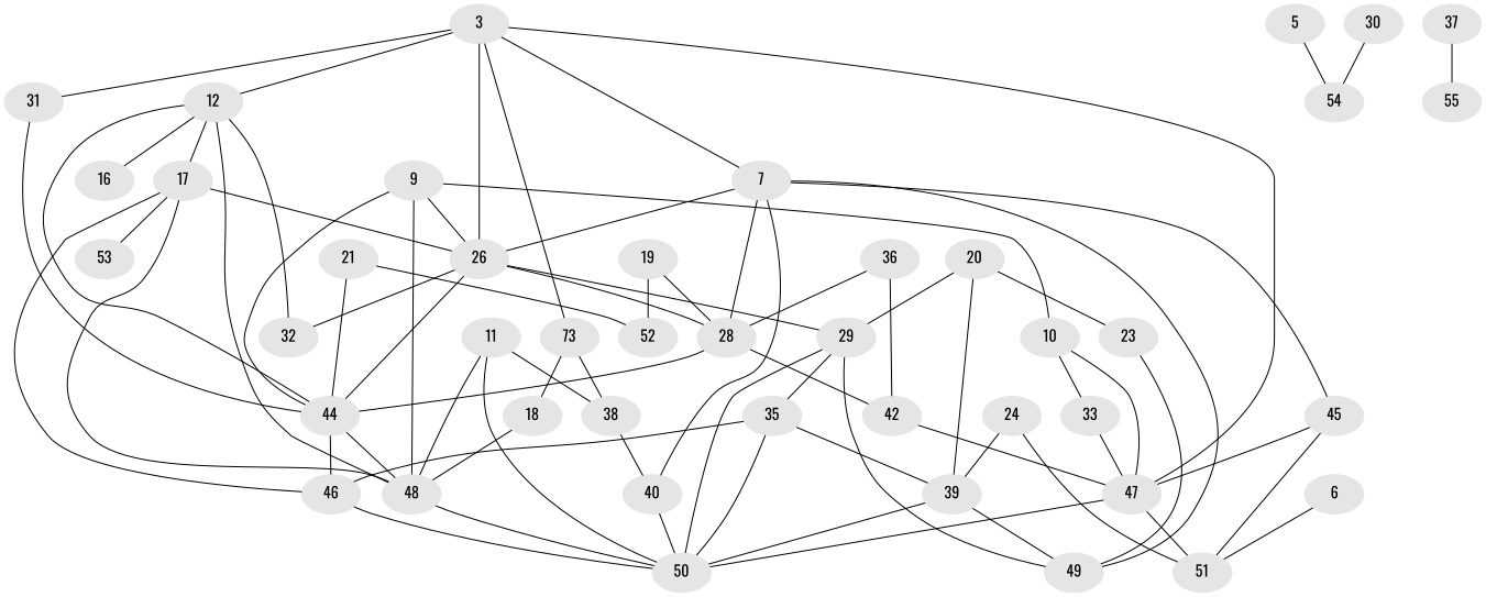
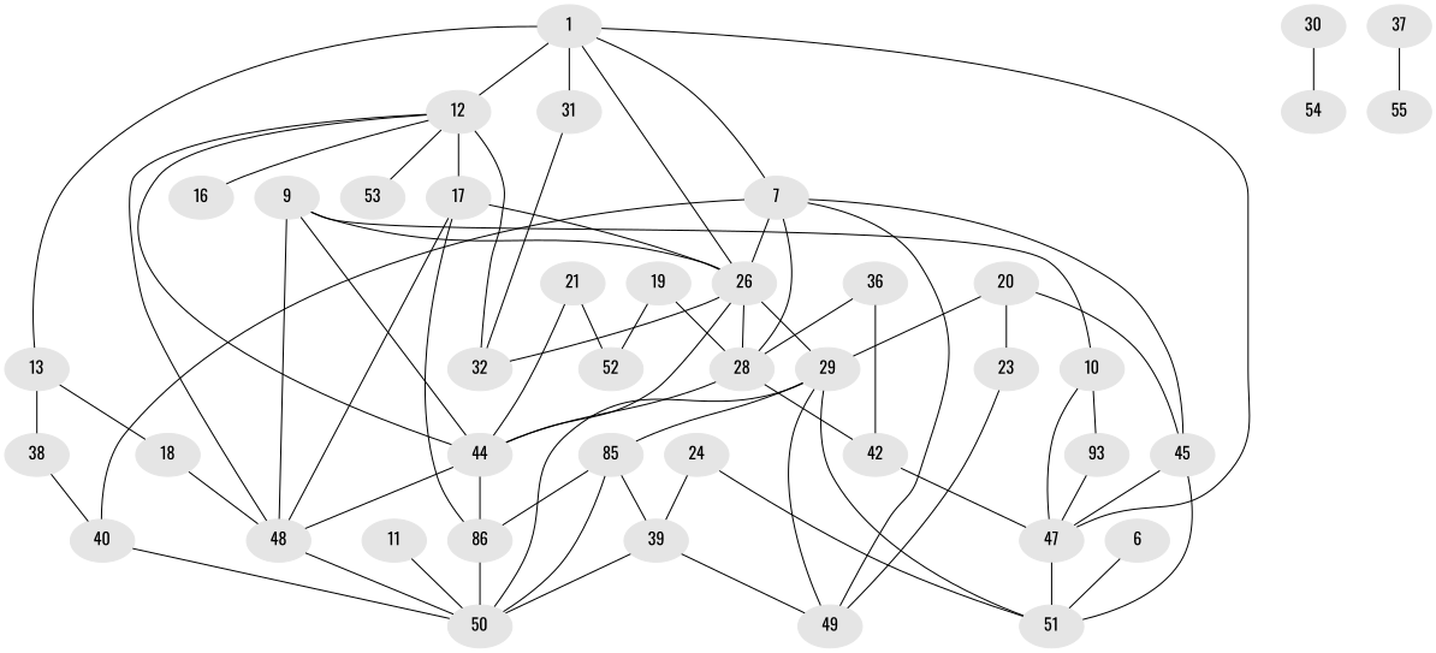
  graph {
    fontname=Oswald
    node [color=gray90 fontname=Oswald style=filled]
    edge [fontname=Oswald weight=1.0]
-   3
+   3 [label=1]
    7
    12
-   13 [label=73]
+   13
    26
    31
    47
    28
    40
    45
    49
    44
    48
    16
    17
    32
    38
    18
    29
    51
    50
-   5
    54
    6
    42
    9
    10
-   33
-   46
+   33 [label=93]
+   46 [label=86]
    11
    53
    19
    52
    20
    23
-   35
+   35 [label=85]
    21
    24
    39
    30
    36
    37
    55
    3 -- 7
    3 -- 12 [weight=2.0]
    3 -- 13
    3 -- 26
    3 -- 31
    3 -- 47
    7 -- 26
    7 -- 28
    7 -- 40
    7 -- 45
    7 -- 49
    12 -- 44
    12 -- 48
    12 -- 16
    12 -- 17 [weight=2.0]
    12 -- 32
    13 -- 38
    13 -- 18
    26 -- 28
    26 -- 44 [weight=2.0]
    26 -- 32
    26 -- 29 [weight=3.0]
-   31 -- 44
+   31 -- 32
    47 -- 51
-   47 -- 50
    28 -- 44
    28 -- 42
    40 -- 50
    45 -- 47
    45 -- 51
    44 -- 48
    44 -- 46
    48 -- 50
    17 -- 26
    17 -- 48
    17 -- 46
-   17 -- 53
+   12 -- 53
    38 -- 40
    18 -- 48 [weight=2.0]
    29 -- 49
+   29 -- 51
    29 -- 50
    29 -- 35
-   5 -- 54
    6 -- 51
    42 -- 47
    9 -- 26
    9 -- 44
    9 -- 48
    9 -- 10
    10 -- 47
    10 -- 33
    33 -- 47
    46 -- 50
-   11 -- 48
-   11 -- 38
    11 -- 50
    19 -- 28
    19 -- 52 [weight=2.0]
-   20 -- 39
+   20 -- 45
    20 -- 29
    20 -- 23 [weight=2.0]
    23 -- 49
    35 -- 50
    35 -- 46
    35 -- 39
    21 -- 44
    21 -- 52
    24 -- 51
    24 -- 39
    39 -- 49
    39 -- 50
    30 -- 54
    36 -- 28
    36 -- 42
    37 -- 55
  }
